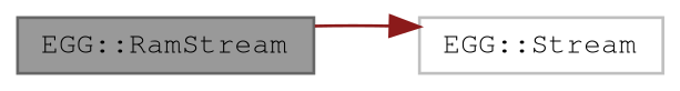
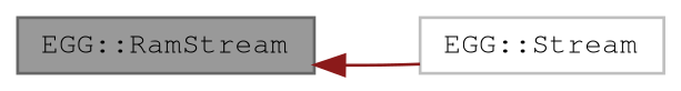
  digraph {
    rankdir=LR
    node [fontname=FreeMono fontsize=10 shape=box style=filled]
    n1 [color=gray40 fillcolor=grey60 fontcolor=black height=0.2 label="EGG::RamStream" width=0.4]
    n2 [color=grey75 fillcolor=white height=0.2 label="EGG::Stream" width=0.4]
-   n2 -> n1 [color=firebrick4 dir=back fontname=FreeMono fontsize=10 labelfontname=FreeMono labelfontsize=10 style=solid]
+   n1 -> n2 [color=firebrick4 dir=back fontname=FreeMono fontsize=10 labelfontname=FreeMono labelfontsize=10 style=solid]
  }
